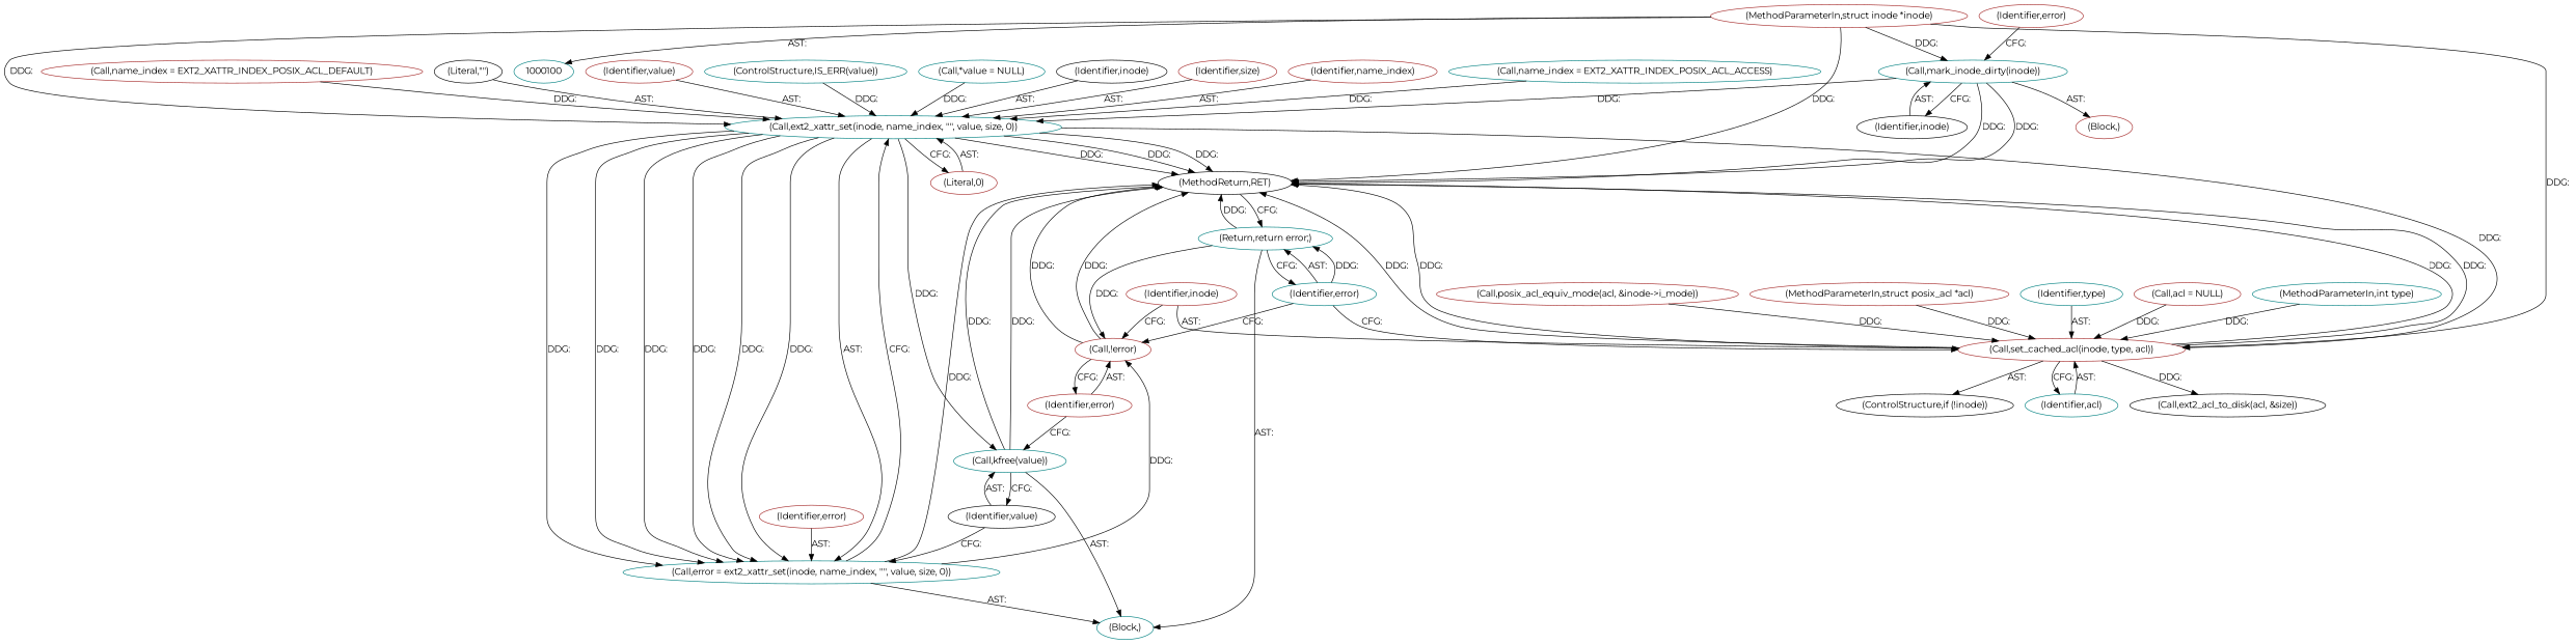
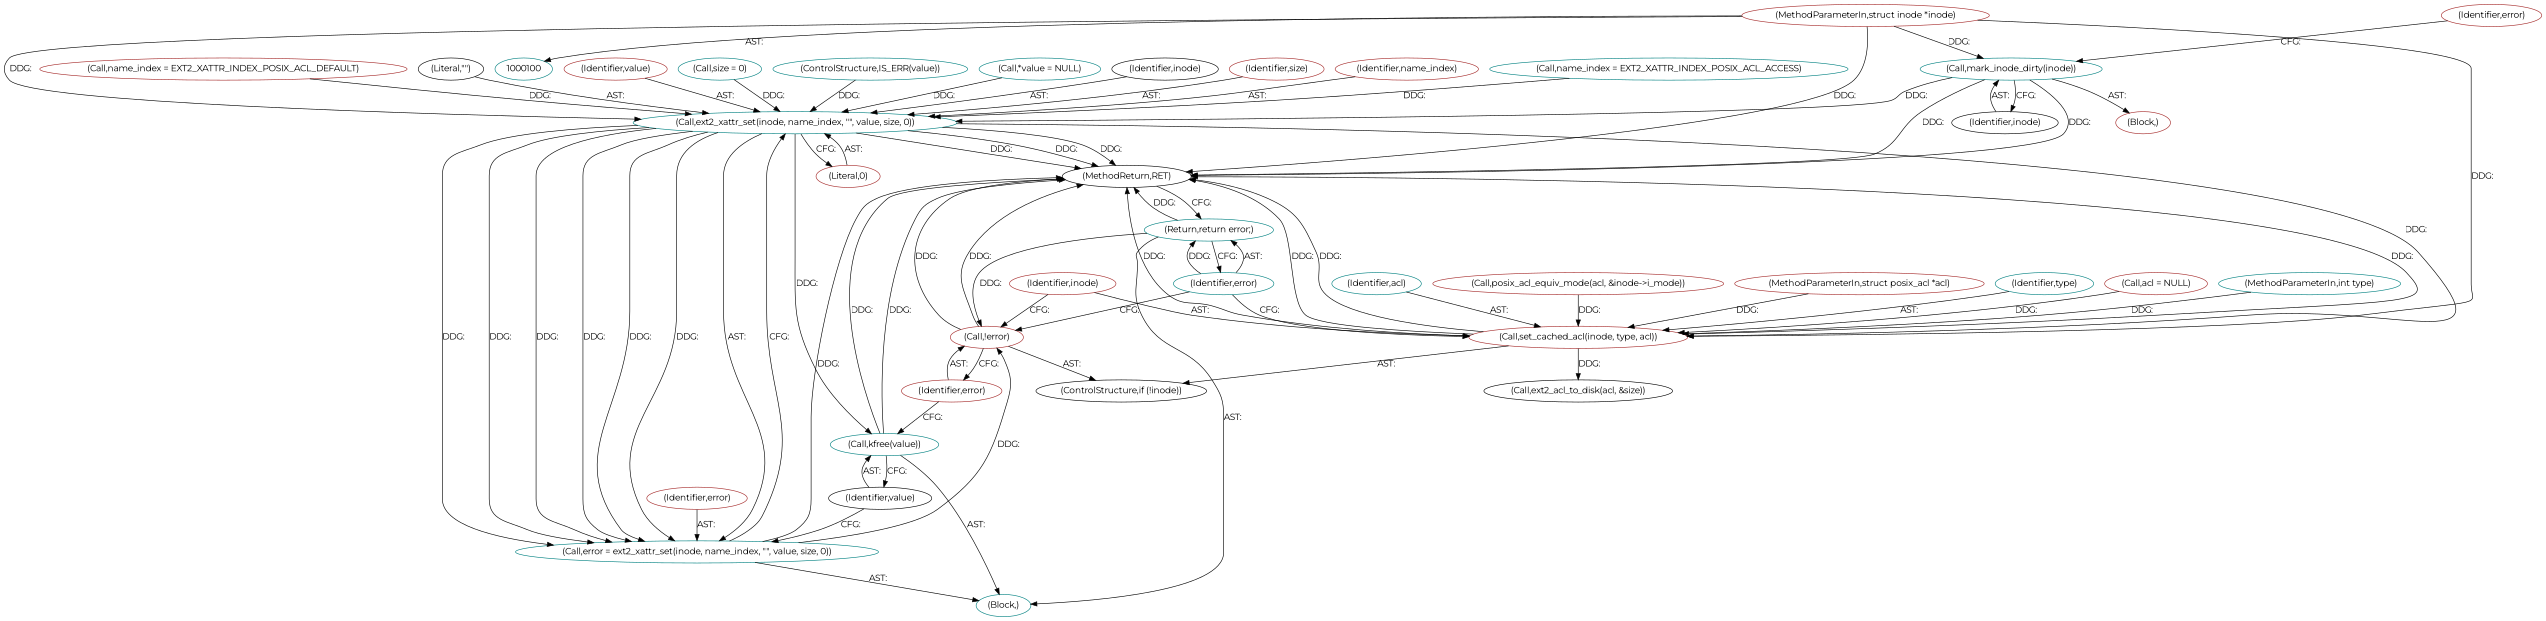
  digraph {
    fontname=Montserrat
    node [color=brown fontname=Montserrat]
    edge [fontname=Montserrat]
    n1 [color=teal label="(Call,mark_inode_dirty(inode))"]
    n2 [color=teal label="(Call,ext2_xattr_set(inode, name_index, \"\", value, size, 0))"]
    n3 [color=black label="(Identifier,inode)"]
    n4 [color=black label="(MethodReturn,RET)"]
    n5 [label="(Block,)"]
    n6 [label="(Call,set_cached_acl(inode, type, acl))"]
    n7 [color=teal label="(Call,error = ext2_xattr_set(inode, name_index, \"\", value, size, 0))"]
    n8 [color=teal label="(Call,kfree(value))"]
    n9 [label="(Literal,0)"]
    n10 [color=teal label="(Return,return error;)"]
    n11 [label="(MethodParameterIn,struct inode *inode)"]
    1000100 [color=teal]
    n13 [color=black label="(ControlStructure,if (!inode))"]
    n14 [color=teal label="(Identifier,acl)"]
    n15 [color=black label="(Call,ext2_acl_to_disk(acl, &size))"]
    n16 [label="(Call,!error)"]
    n17 [color=teal label="(Block,)"]
    n18 [color=black label="(Identifier,value)"]
    n19 [label="(Identifier,error)"]
    n20 [color=teal label="(Identifier,error)"]
    n21 [label="(Call,posix_acl_equiv_mode(acl, &inode->i_mode))"]
    n22 [label="(MethodParameterIn,struct posix_acl *acl)"]
    n23 [label="(Identifier,error)"]
    n24 [label="(Call,name_index = EXT2_XATTR_INDEX_POSIX_ACL_DEFAULT)"]
    n25 [color=teal label="(Identifier,type)"]
    n26 [color=black label="(Literal,\"\")"]
    n27 [label="(Identifier,value)"]
    n28 [label="(Call,acl = NULL)"]
+   n29 [color=teal label="(Call,size = 0)"]
    n30 [color=teal label="(ControlStructure,IS_ERR(value))"]
    n31 [label="(Identifier,error)"]
    n32 [color=teal label="(MethodParameterIn,int type)"]
    n33 [color=teal label="(Call,*value = NULL)"]
    n34 [label="(Identifier,inode)"]
    n35 [color=black label="(Identifier,inode)"]
    n36 [label="(Identifier,size)"]
    n37 [label="(Identifier,name_index)"]
    n38 [color=teal label="(Call,name_index = EXT2_XATTR_INDEX_POSIX_ACL_ACCESS)"]
    n1 -> n2 [label="DDG: "]
    n1 -> n3 [label="CFG: "]
    n1 -> n4 [label="DDG: "]
    n1 -> n4 [label="DDG: "]
    n1 -> n5 [label="AST: "]
    n2 -> n4 [label="DDG: "]
    n2 -> n4 [label="DDG: "]
    n2 -> n4 [label="DDG: "]
    n2 -> n6 [label="DDG: "]
    n2 -> n7 [label="AST: "]
    n2 -> n7 [label="DDG: "]
    n2 -> n7 [label="DDG: "]
    n2 -> n7 [label="DDG: "]
    n2 -> n7 [label="DDG: "]
    n2 -> n7 [label="DDG: "]
    n2 -> n7 [label="DDG: "]
    n2 -> n8 [label="DDG: "]
    n2 -> n9 [label="CFG: "]
    n3 -> n1 [label="AST: "]
    n4 -> n10 [label="CFG: "]
    n6 -> n4 [label="DDG: "]
    n6 -> n4 [label="DDG: "]
    n6 -> n4 [label="DDG: "]
    n6 -> n4 [label="DDG: "]
    n6 -> n13 [label="AST: "]
-   n6 -> n14 [label="CFG: "]
    n6 -> n15 [label="DDG: "]
    n7 -> n2 [label="CFG: "]
    n7 -> n4 [label="DDG: "]
    n7 -> n16 [label="DDG: "]
    n7 -> n17 [label="AST: "]
    n8 -> n4 [label="DDG: "]
    n8 -> n4 [label="DDG: "]
    n8 -> n17 [label="AST: "]
    n8 -> n18 [label="CFG: "]
    n9 -> n2 [label="AST: "]
    n10 -> n4 [label="DDG: "]
    n10 -> n16 [label="DDG: "]
    n10 -> n17 [label="AST: "]
    n10 -> n20 [label="CFG: "]
    n11 -> n1 [label="DDG: "]
    n11 -> n2 [label="DDG: "]
    n11 -> n4 [label="DDG: "]
    n11 -> n6 [label="DDG: "]
    n11 -> 1000100 [label="AST: "]
    n14 -> n6 [label="AST: "]
    n16 -> n4 [label="DDG: "]
    n16 -> n4 [label="DDG: "]
+   n16 -> n13 [label="AST: "]
    n16 -> n19 [label="CFG: "]
    n18 -> n7 [label="CFG: "]
    n18 -> n8 [label="AST: "]
    n19 -> n8 [label="CFG: "]
    n19 -> n16 [label="AST: "]
    n20 -> n6 [label="CFG: "]
    n20 -> n10 [label="AST: "]
    n20 -> n10 [label="DDG: "]
    n20 -> n16 [label="CFG: "]
    n21 -> n6 [label="DDG: "]
    n22 -> n6 [label="DDG: "]
    n23 -> n7 [label="AST: "]
    n24 -> n2 [label="DDG: "]
    n25 -> n6 [label="AST: "]
    n26 -> n2 [label="AST: "]
    n27 -> n2 [label="AST: "]
    n28 -> n6 [label="DDG: "]
+   n29 -> n2 [label="DDG: "]
    n30 -> n2 [label="DDG: "]
    n31 -> n1 [label="CFG: "]
    n32 -> n6 [label="DDG: "]
    n33 -> n2 [label="DDG: "]
    n34 -> n6 [label="AST: "]
    n34 -> n16 [label="CFG: "]
    n35 -> n2 [label="AST: "]
    n36 -> n2 [label="AST: "]
    n37 -> n2 [label="AST: "]
    n38 -> n2 [label="DDG: "]
  }
